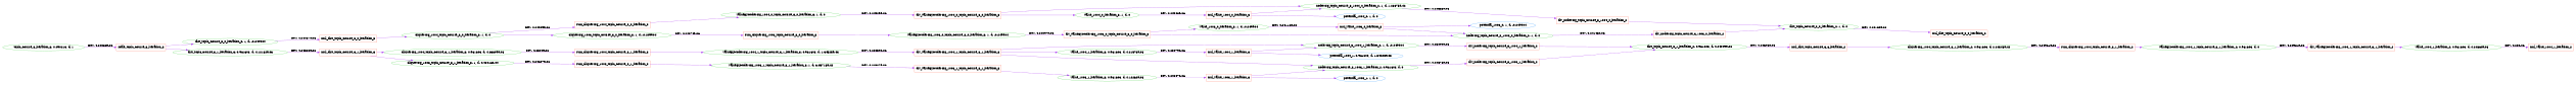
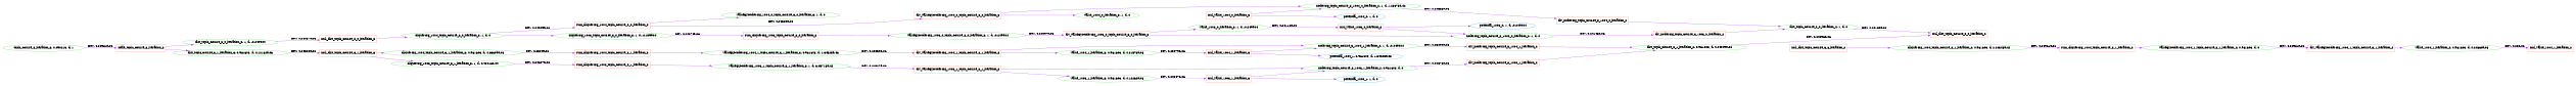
  digraph {
    rankdir=LR
    node [color=limegreen shape=oval]
    edge [color=purple]
    n1 [label="topic_Course_3_iteration_3: 0.490213, d: 1"]
    n2 [color=tomato label=scale_topic_Course_3_iteration_3 shape=box]
    n3 [label="dist_topic_Course_3_0_iteration_3: 1, d: -0.249904"]
    n4 [label="dist_topic_Course_3_1_iteration_3: 0.961603, d: 4.12182e-06"]
    n5 [color=tomato label=mul_dist_topic_Course_3_0_iteration_3 shape=box]
    n6 [color=tomato label=mul_dist_topic_Course_3_1_iteration_3 shape=box]
    n7 [label="cliqueMsg_1004_topic_Course_3_0_iteration_3: 1, d: 0"]
    n8 [label="cliqueMsg_1003_topic_Course_3_0_iteration_3: 1, d: -0.249904"]
    n9 [color=tomato label=sum_cliqueMsg_1003_topic_Course_3_0_iteration_3 shape=box]
    n10 [color=tomato label=sum_cliqueMsg_1004_topic_Course_3_0_iteration_3 shape=box]
    n11 [label="valueByNodeMsg_1003_0_topic_Course_3_0_iteration_3: 1, d: -0.249904"]
    n12 [color=tomato label=div_valueByNodeMsg_1003_0_topic_Course_3_0_iteration_3 shape=box]
    n13 [label="value_1003_0_iteration_3: 1, d: -0.249904"]
    n14 [label="nodeMsg_topic_Course_3_1003_0_iteration_2: 1, d: 0"]
    n15 [color=tomato label=mul_value_1003_0_iteration_3 shape=box]
    n16 [color=tomato label=div_nodeMsg_topic_Course_3_1003_0_iteration_2 shape=box]
    n17 [color=dodgerblue label="potential_1003_0: 1, d: -0.249904"]
    n18 [label="dist_topic_Course_3_0_iteration_2: 1, d: 0"]
    n19 [color=tomato label=mul_dist_topic_Course_3_0_iteration_2 shape=box]
    n20 [label="valueByNodeMsg_1004_0_topic_Course_3_0_iteration_3: 1, d: 0"]
    n21 [color=tomato label=div_valueByNodeMsg_1004_0_topic_Course_3_0_iteration_3 shape=box]
    n22 [label="value_1004_0_iteration_3: 1, d: 0"]
    n23 [label="nodeMsg_topic_Course_3_1004_0_iteration_2: 1, d: 1.23875e-42"]
    n24 [color=tomato label=mul_value_1004_0_iteration_3 shape=box]
    n25 [color=tomato label=div_nodeMsg_topic_Course_3_1004_0_iteration_2 shape=box]
    n26 [color=dodgerblue label="potential_1004_0: 1, d: 0"]
    n27 [label="cliqueMsg_1003_topic_Course_3_1_iteration_3: 1, d: 4.48416e-44"]
    n28 [label="cliqueMsg_1004_topic_Course_3_1_iteration_3: 0.961603, d: 4.23609e-06"]
    n29 [color=tomato label=sum_cliqueMsg_1003_topic_Course_3_1_iteration_3 shape=box]
    n30 [color=tomato label=sum_cliqueMsg_1004_topic_Course_3_1_iteration_3 shape=box]
    n31 [label="valueByNodeMsg_1003_1_topic_Course_3_1_iteration_3: 1, d: 6.45718e-42"]
    n32 [color=tomato label=div_valueByNodeMsg_1003_1_topic_Course_3_1_iteration_3 shape=box]
    n33 [label="value_1003_1_iteration_3: 0.961603, d: 4.12262e-06"]
    n34 [label="nodeMsg_topic_Course_3_1003_1_iteration_2: 0.961603, d: 0"]
    n35 [color=tomato label=mul_value_1003_1_iteration_3 shape=box]
    n36 [color=tomato label=div_nodeMsg_topic_Course_3_1003_1_iteration_2 shape=box]
    n37 [color=dodgerblue label="potential_1003_1: 1, d: 0"]
    n38 [label="dist_topic_Course_3_1_iteration_2: 0.961603, d: 4.24049e-06"]
    n39 [color=tomato label=mul_dist_topic_Course_3_6_iteration_2 shape=box]
    n40 [label="cliqueMsg_1004_topic_Course_3_1_iteration_2: 0.961603, d: 2.24348e-42"]
    n41 [color=tomato label=sum_cliqueMsg_1004_topic_Course_3_1_iteration_2 shape=box]
    n42 [label="valueByNodeMsg_1004_1_topic_Course_3_1_iteration_2: 0.961603, d: 0"]
    n43 [color=tomato label=div_valueByNodeMsg_1004_1_topic_Course_3_1_iteration_2 shape=box]
    n44 [label="value_1004_1_iteration_2: 0.961603, d: 4.24864e-06"]
    n45 [color=tomato label=mul_value_1004_1_iteration_2 shape=box]
    n46 [label="valueByNodeMsg_1004_1_topic_Course_3_1_iteration_3: 0.961603, d: 1.34525e-43"]
    n47 [color=tomato label=div_valueByNodeMsg_1004_1_topic_Course_3_1_iteration_3 shape=box]
    n48 [label="value_1004_1_iteration_3: 0.961603, d: 4.21573e-06"]
    n49 [label="nodeMsg_topic_Course_3_1004_1_iteration_2: 1, d: -0.249904"]
    n50 [color=tomato label=mul_value_1004_1_iteration_3 shape=box]
    n51 [color=tomato label=div_nodeMsg_topic_Course_3_1004_1_iteration_2 shape=box]
    n52 [color=dodgerblue label="potential_1004_1: 0.961603, d: 1.34525e-43"]
-   n1 -> n2 [label="Dev: 4.24038e-06"]
+   n1 -> n2 [label="Dev: 4.24981e-06"]
    n2 -> n3
    n2 -> n4
    n3 -> n5 [label="Dev: 4.24057e-06"]
    n4 -> n6 [label="Dev: 4.24588e-06"]
    n5 -> n7
    n6 -> n27
    n6 -> n28
    n7 -> n8
    n7 -> n10 [label="Dev: 4.24509e-06"]
    n8 -> n9 [label="Dev: 4.24074e-06"]
    n9 -> n11
    n10 -> n20
    n11 -> n12 [label="Dev: 4.24097e-06"]
    n12 -> n13
    n12 -> n14
    n13 -> n15 [label="Dev: 4.24116e-06"]
    n14 -> n16 [label="Dev: 4.24146e-06"]
    n15 -> n14
    n15 -> n17
    n16 -> n18
    n18 -> n19 [label="Dev: 4.24165e-06"]
-   n20 -> n21 [label="Dev: 4.24529e-06"]
+   n10 -> n21 [label="Dev: 4.24529e-06"]
    n21 -> n22
    n21 -> n23
-   n22 -> n24 [label="Dev: 4.24548e-06"]
    n23 -> n25 [label="Dev: 4.24568e-06"]
    n24 -> n23
    n24 -> n26
    n25 -> n18
    n27 -> n29 [label="Dev: 4.24607e-06"]
    n28 -> n30 [label="Dev: 4.2504e-06"]
    n29 -> n31
    n30 -> n46
    n31 -> n32 [label="Dev: 4.24627e-06"]
    n32 -> n33
-   n47 -> n34
+   n32 -> n34
    n33 -> n35 [label="Dev: 4.24647e-06"]
    n34 -> n36 [label="Dev: 4.24676e-06"]
    n35 -> n34
    n35 -> n37
    n36 -> n38
-   n38 -> n39 [label="Dev: 4.24696e-06"]
+   n38 -> n19 [label="Dev: 4.24696e-06"]
    n39 -> n40
    n40 -> n41 [label="Dev: 4.24961e-06"]
    n41 -> n42
    n42 -> n43 [label="Dev: 4.24981e-06"]
    n43 -> n44
    n44 -> n45 [label="Dev: 4.25e-06"]
    n46 -> n47 [label="Dev: 4.25059e-06"]
    n47 -> n48
    n47 -> n49
    n48 -> n50 [label="Dev: 4.25079e-06"]
    n49 -> n51 [label="Dev: 4.25099e-06"]
    n50 -> n49
    n50 -> n52
    n51 -> n38
  }
